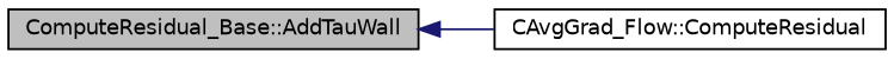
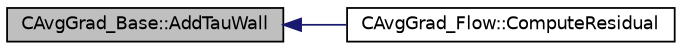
  digraph {
    rankdir=LR
    node [color=black fontname=Helvetica fontsize=10 shape=record style=filled]
-   n1 [fillcolor=grey75 fontcolor=black height=0.2 label="ComputeResidual_Base::AddTauWall" width=0.4]
+   n1 [fillcolor=grey75 fontcolor=black height=0.2 label="CAvgGrad_Base::AddTauWall" width=0.4]
    n2 [fillcolor=white height=0.2 label="CAvgGrad_Flow::ComputeResidual" width=0.4]
    n1 -> n2 [color=midnightblue dir=back fontname=Helvetica fontsize=10 labelfontname=Helvetica labelfontsize=10 style=solid]
  }
